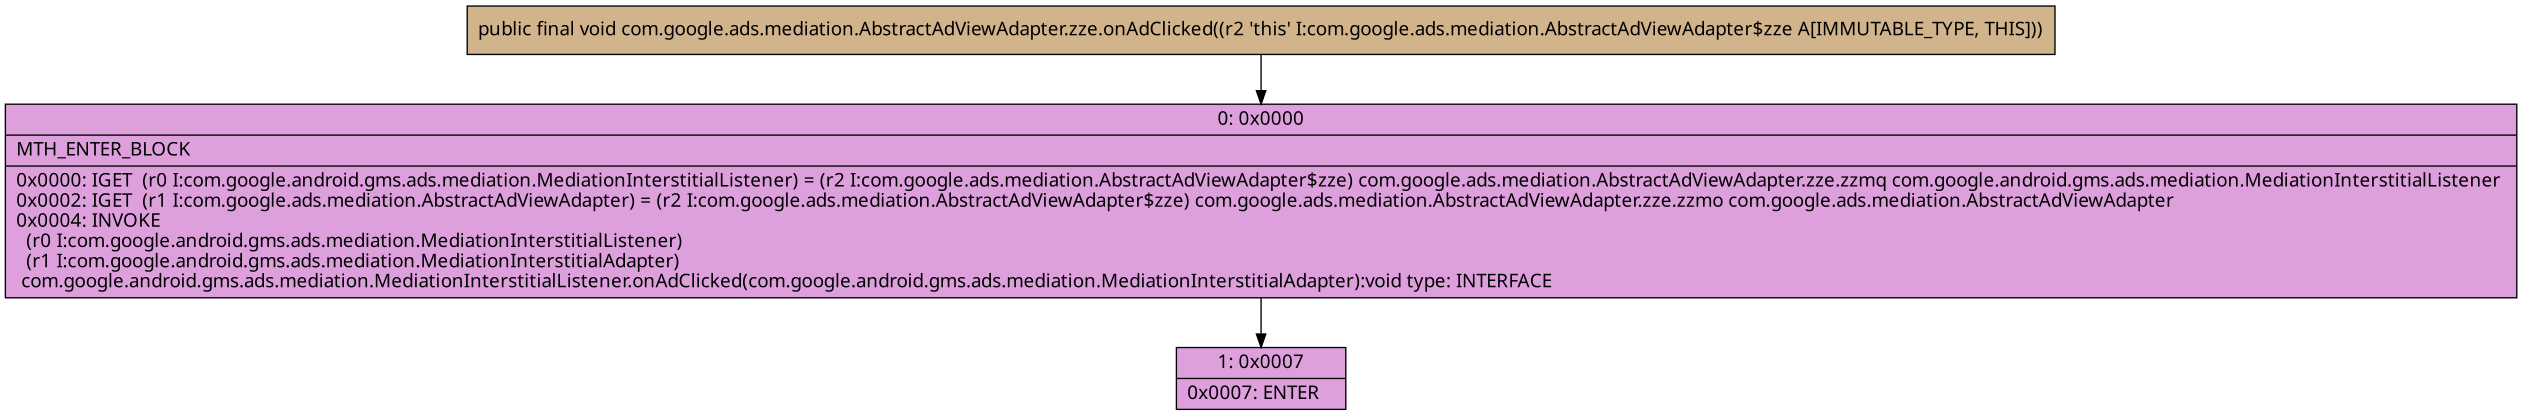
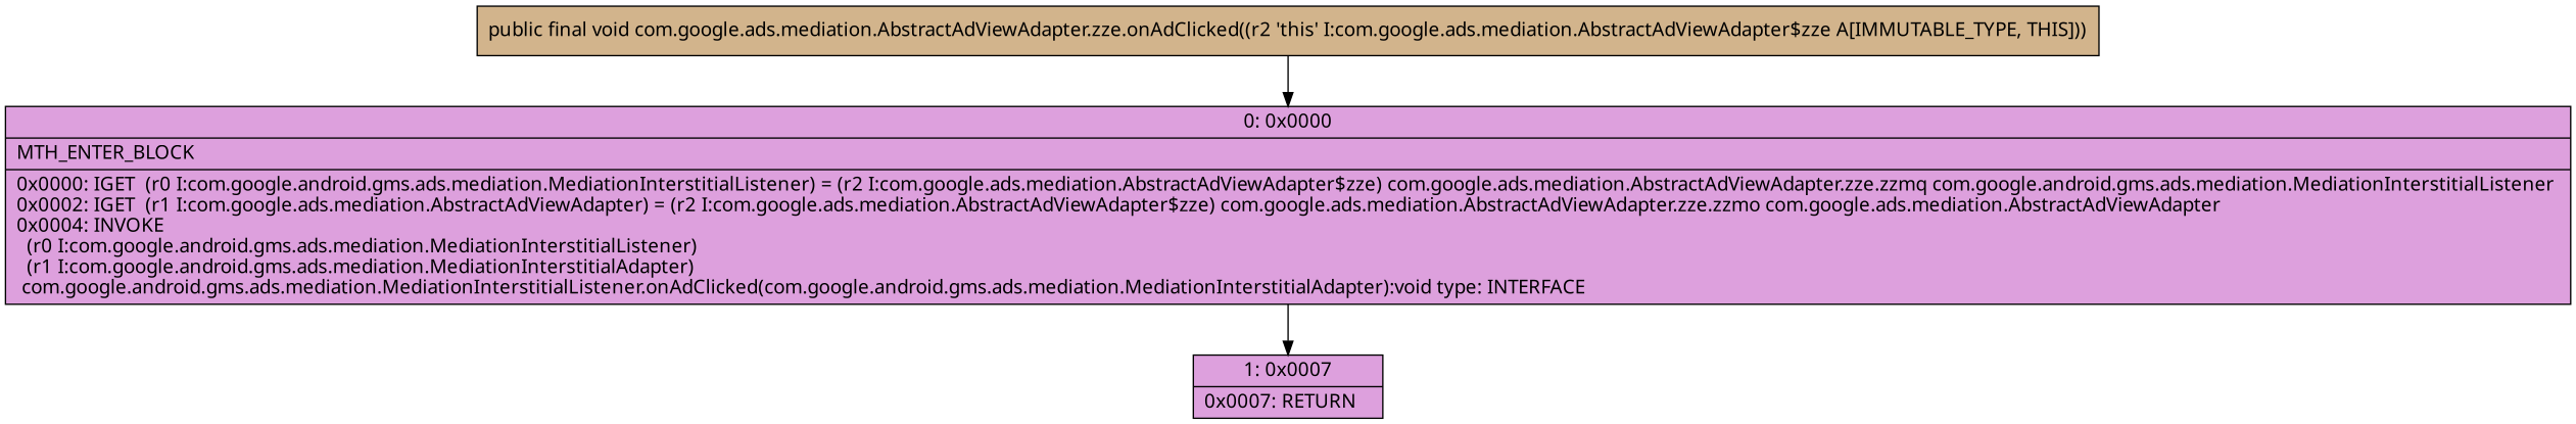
  digraph {
    fontname="Noto Sans"
    node [shape=record style=filled fillcolor=plum fontname="Noto Sans"]
    edge [fontname="Noto Sans"]
    n1 [label="{0\:\ 0x0000|MTH_ENTER_BLOCK\l|0x0000: IGET  (r0 I:com.google.android.gms.ads.mediation.MediationInterstitialListener) = (r2 I:com.google.ads.mediation.AbstractAdViewAdapter$zze) com.google.ads.mediation.AbstractAdViewAdapter.zze.zzmq com.google.android.gms.ads.mediation.MediationInterstitialListener \l0x0002: IGET  (r1 I:com.google.ads.mediation.AbstractAdViewAdapter) = (r2 I:com.google.ads.mediation.AbstractAdViewAdapter$zze) com.google.ads.mediation.AbstractAdViewAdapter.zze.zzmo com.google.ads.mediation.AbstractAdViewAdapter \l0x0004: INVOKE  \l  (r0 I:com.google.android.gms.ads.mediation.MediationInterstitialListener)\l  (r1 I:com.google.android.gms.ads.mediation.MediationInterstitialAdapter)\l com.google.android.gms.ads.mediation.MediationInterstitialListener.onAdClicked(com.google.android.gms.ads.mediation.MediationInterstitialAdapter):void type: INTERFACE \l}"]
-   n2 [label="{1\:\ 0x0007|0x0007: ENTER   \l}"]
+   n2 [label="{1\:\ 0x0007|0x0007: RETURN   \l}"]
    n3 [label="{public final void com.google.ads.mediation.AbstractAdViewAdapter.zze.onAdClicked((r2 'this' I:com.google.ads.mediation.AbstractAdViewAdapter$zze A[IMMUTABLE_TYPE, THIS])) }" fillcolor=tan]
    n1 -> n2
    n3 -> n1
  }
